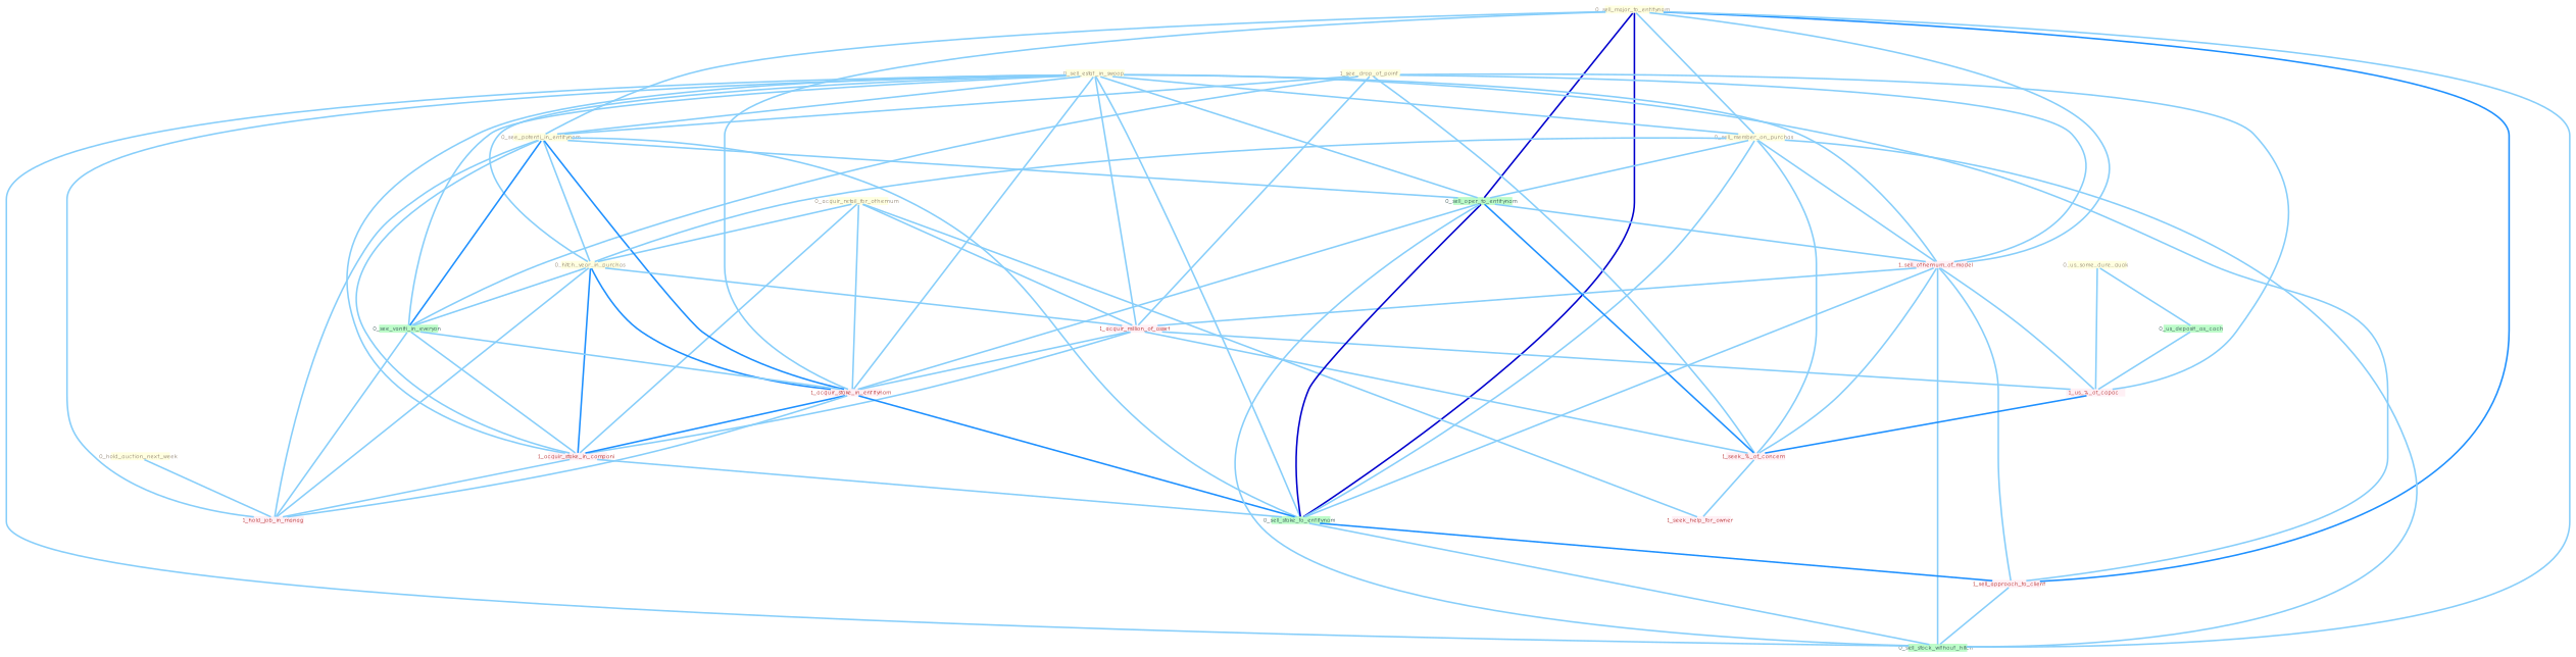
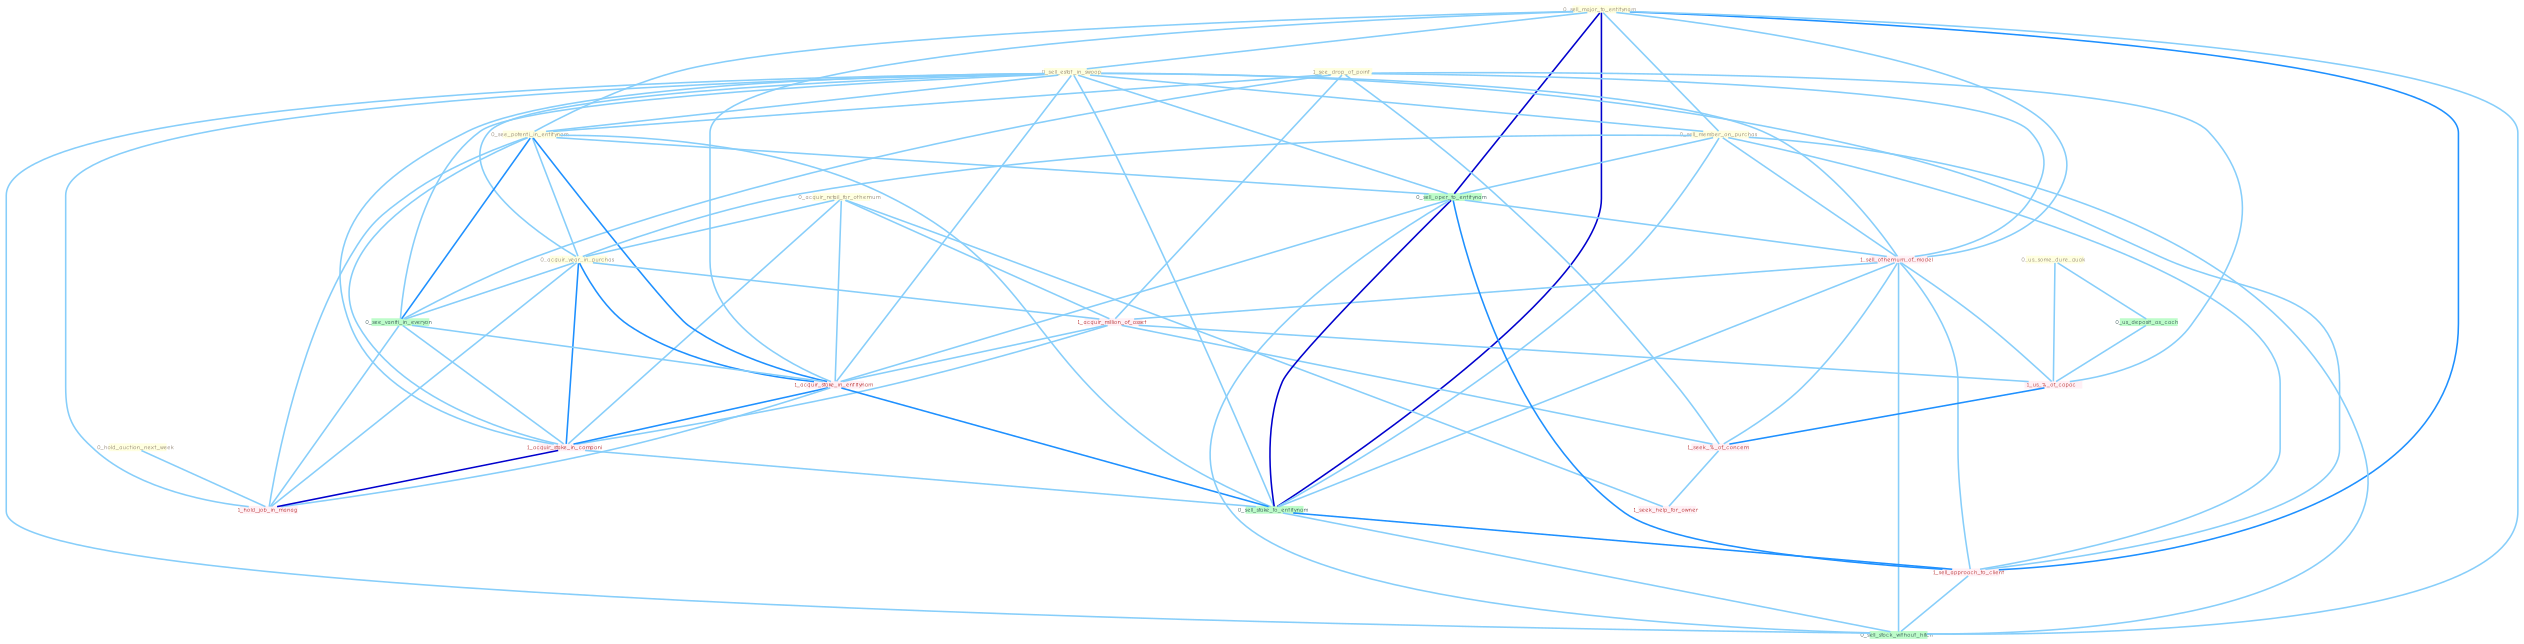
  graph {
    fontname="Comic Neue"
    node [color="#ffffe0" fixedsize=true fontcolor="#8b7d6b" fontname="Comic Neue" fontsize=4 shape=polygon style=filled]
    edge [color="#87cefa" fontname="Comic Neue" w=1]
    "0_sell_major_to_entitynam " [height=.06 width=.5]
    "0_acquir_retail_for_othernum " [height=.06 width=.5]
    "1_see_drop_of_point " [height=.06 width=.5]
    "0_sell_estat_in_swoop " [height=.06 width=.5]
    "0_us_some_dure_quak " [height=.06 width=.5]
    "0_hold_auction_next_week " [height=.06 width=.5]
    "0_see_potenti_in_entitynam " [height=.06 width=.5]
    "0_sell_member_on_purchas " [height=.06 width=.5]
-   "0_acquir_year_in_purchas " [height=.06 width=.5 label="0_hitch_year_in_purchas"]
+   "0_acquir_year_in_purchas " [height=.06 width=.5]
    "1_sell_othernum_of_model " [color="#fff0f5" fontcolor="#b22222" height=.06 width=.5]
    "1_acquir_million_of_asset " [color="#fff0f5" fontcolor="#b22222" height=.06 width=.5]
    "1_acquir_stake_in_entitynam " [color="#fff0f5" fontcolor="#b22222" height=.06 width=.5]
    "1_acquir_stake_in_compani " [color="#fff0f5" fontcolor="#b22222" height=.06 width=.5]
    "1_us_%_of_capac " [color="#fff0f5" fontcolor="#b22222" height=.06 width=.5]
    "1_sell_approach_to_client " [color="#fff0f5" fontcolor="#b22222" height=.06 width=.5]
    "1_hold_job_in_manag " [color="#fff0f5" fontcolor="#b22222" height=.06 width=.5]
    "1_seek_%_of_concern " [color="#fff0f5" fontcolor="#b22222" height=.06 width=.5]
    "1_seek_help_for_owner " [color="#fff0f5" fontcolor="#b22222" height=.06 width=.5]
    "0_sell_oper_to_entitynam " [color="#BDFCC9" fontcolor="#2f4f4f" height=.06 width=.5]
    "0_sell_stake_to_entitynam " [color="#BDFCC9" fontcolor="#2f4f4f" height=.06 width=.5]
    "0_sell_stock_without_hitch " [color="#BDFCC9" fontcolor="#2f4f4f" height=.06 width=.5]
    "0_see_vaniti_in_everyon " [color="#BDFCC9" fontcolor="#2f4f4f" height=.06 width=.5]
    "0_us_deposit_as_cach " [color="#BDFCC9" fontcolor="#2f4f4f" height=.06 width=.5]
    subgraph sub_1 {
      "0_sell_major_to_entitynam "
      "0_acquir_retail_for_othernum "
      "1_see_drop_of_point "
      "0_sell_estat_in_swoop "
      "0_us_some_dure_quak "
      "0_hold_auction_next_week "
      "0_see_potenti_in_entitynam "
      "0_sell_member_on_purchas "
      "0_acquir_year_in_purchas "
    }
    subgraph sub_2 {
      "1_sell_othernum_of_model "
      "1_acquir_million_of_asset "
      "1_acquir_stake_in_entitynam "
      "1_acquir_stake_in_compani "
      "1_us_%_of_capac "
      "1_sell_approach_to_client "
      "1_hold_job_in_manag "
      "1_seek_%_of_concern "
      "1_seek_help_for_owner "
    }
-   "1_acquir_million_of_asset " -- "0_sell_estat_in_swoop "
+   "0_sell_major_to_entitynam " -- "0_sell_estat_in_swoop "
    "0_sell_major_to_entitynam " -- "0_see_potenti_in_entitynam "
    "0_sell_major_to_entitynam " -- "0_sell_member_on_purchas "
    "0_sell_major_to_entitynam " -- "1_sell_othernum_of_model "
    "0_sell_major_to_entitynam " -- "1_acquir_stake_in_entitynam "
    "0_sell_major_to_entitynam " -- "1_sell_approach_to_client " [color="#1e90ff" w=2]
    "0_sell_major_to_entitynam " -- "0_sell_oper_to_entitynam " [color="#0000cd" w=3]
    "0_sell_major_to_entitynam " -- "0_sell_stake_to_entitynam " [color="#0000cd" w=3]
    "0_sell_major_to_entitynam " -- "0_sell_stock_without_hitch "
    "0_acquir_retail_for_othernum " -- "0_acquir_year_in_purchas "
    "0_acquir_retail_for_othernum " -- "1_acquir_million_of_asset "
    "0_acquir_retail_for_othernum " -- "1_acquir_stake_in_entitynam "
    "0_acquir_retail_for_othernum " -- "1_acquir_stake_in_compani "
    "0_acquir_retail_for_othernum " -- "1_seek_help_for_owner "
    "1_see_drop_of_point " -- "0_see_potenti_in_entitynam "
    "1_see_drop_of_point " -- "1_sell_othernum_of_model "
    "1_see_drop_of_point " -- "1_acquir_million_of_asset "
    "1_see_drop_of_point " -- "1_us_%_of_capac "
    "1_see_drop_of_point " -- "1_seek_%_of_concern "
    "1_see_drop_of_point " -- "0_see_vaniti_in_everyon "
    "0_sell_estat_in_swoop " -- "0_see_potenti_in_entitynam "
    "0_sell_estat_in_swoop " -- "0_sell_member_on_purchas "
    "0_sell_estat_in_swoop " -- "0_acquir_year_in_purchas "
    "0_sell_estat_in_swoop " -- "1_sell_othernum_of_model "
    "0_sell_estat_in_swoop " -- "1_acquir_stake_in_entitynam "
    "0_sell_estat_in_swoop " -- "1_acquir_stake_in_compani "
    "0_sell_estat_in_swoop " -- "1_sell_approach_to_client "
    "0_sell_estat_in_swoop " -- "1_hold_job_in_manag "
    "0_sell_estat_in_swoop " -- "0_sell_oper_to_entitynam "
    "0_sell_estat_in_swoop " -- "0_sell_stake_to_entitynam "
    "0_sell_estat_in_swoop " -- "0_sell_stock_without_hitch "
    "0_sell_estat_in_swoop " -- "0_see_vaniti_in_everyon "
    "0_us_some_dure_quak " -- "1_us_%_of_capac "
    "0_us_some_dure_quak " -- "0_us_deposit_as_cach "
    "0_hold_auction_next_week " -- "1_hold_job_in_manag "
    "0_see_potenti_in_entitynam " -- "0_acquir_year_in_purchas "
    "0_see_potenti_in_entitynam " -- "1_acquir_stake_in_entitynam " [color="#1e90ff" w=2]
    "0_see_potenti_in_entitynam " -- "1_acquir_stake_in_compani "
    "0_see_potenti_in_entitynam " -- "1_hold_job_in_manag "
    "0_see_potenti_in_entitynam " -- "0_sell_oper_to_entitynam "
    "0_see_potenti_in_entitynam " -- "0_sell_stake_to_entitynam "
    "0_see_potenti_in_entitynam " -- "0_see_vaniti_in_everyon " [color="#1e90ff" w=2]
    "0_sell_member_on_purchas " -- "0_acquir_year_in_purchas "
    "0_sell_member_on_purchas " -- "1_sell_othernum_of_model "
-   "0_sell_member_on_purchas " -- "1_seek_%_of_concern "
+   "0_sell_member_on_purchas " -- "1_sell_approach_to_client "
    "0_sell_member_on_purchas " -- "0_sell_oper_to_entitynam "
    "0_sell_member_on_purchas " -- "0_sell_stake_to_entitynam "
    "0_sell_member_on_purchas " -- "0_sell_stock_without_hitch "
    "0_acquir_year_in_purchas " -- "1_acquir_million_of_asset "
    "0_acquir_year_in_purchas " -- "1_acquir_stake_in_entitynam " [color="#1e90ff" w=2]
    "0_acquir_year_in_purchas " -- "1_acquir_stake_in_compani " [color="#1e90ff" w=2]
    "0_acquir_year_in_purchas " -- "1_hold_job_in_manag "
    "0_acquir_year_in_purchas " -- "0_see_vaniti_in_everyon "
    "1_sell_othernum_of_model " -- "1_acquir_million_of_asset "
    "1_sell_othernum_of_model " -- "1_us_%_of_capac "
    "1_sell_othernum_of_model " -- "1_sell_approach_to_client "
    "1_sell_othernum_of_model " -- "1_seek_%_of_concern "
    "1_sell_othernum_of_model " -- "0_sell_stake_to_entitynam "
    "1_sell_othernum_of_model " -- "0_sell_stock_without_hitch "
    "1_acquir_million_of_asset " -- "1_acquir_stake_in_entitynam "
    "1_acquir_million_of_asset " -- "1_acquir_stake_in_compani "
    "1_acquir_million_of_asset " -- "1_us_%_of_capac "
    "1_acquir_million_of_asset " -- "1_seek_%_of_concern "
    "1_acquir_stake_in_entitynam " -- "1_acquir_stake_in_compani " [color="#1e90ff" w=3]
    "1_acquir_stake_in_entitynam " -- "1_hold_job_in_manag "
    "1_acquir_stake_in_entitynam " -- "0_sell_stake_to_entitynam " [color="#1e90ff" w=2]
-   "1_acquir_stake_in_compani " -- "1_hold_job_in_manag "
+   "1_acquir_stake_in_compani " -- "1_hold_job_in_manag " [color="#0000cd"]
    "1_acquir_stake_in_compani " -- "0_sell_stake_to_entitynam "
    "1_us_%_of_capac " -- "1_seek_%_of_concern " [color="#1e90ff" w=2]
    "1_sell_approach_to_client " -- "0_sell_stock_without_hitch "
    "1_seek_%_of_concern " -- "1_seek_help_for_owner "
    "0_sell_oper_to_entitynam " -- "1_sell_othernum_of_model "
    "0_sell_oper_to_entitynam " -- "1_acquir_stake_in_entitynam "
-   "0_sell_oper_to_entitynam " -- "1_seek_%_of_concern " [color="#1e90ff" w=2]
+   "0_sell_oper_to_entitynam " -- "1_sell_approach_to_client " [color="#1e90ff" w=2]
    "0_sell_oper_to_entitynam " -- "0_sell_stake_to_entitynam " [color="#0000cd" w=3]
    "0_sell_oper_to_entitynam " -- "0_sell_stock_without_hitch "
    "0_sell_stake_to_entitynam " -- "1_sell_approach_to_client " [color="#1e90ff" w=2]
    "0_sell_stake_to_entitynam " -- "0_sell_stock_without_hitch "
    "0_see_vaniti_in_everyon " -- "1_acquir_stake_in_entitynam "
    "0_see_vaniti_in_everyon " -- "1_acquir_stake_in_compani "
    "0_see_vaniti_in_everyon " -- "1_hold_job_in_manag "
    "0_us_deposit_as_cach " -- "1_us_%_of_capac "
  }
